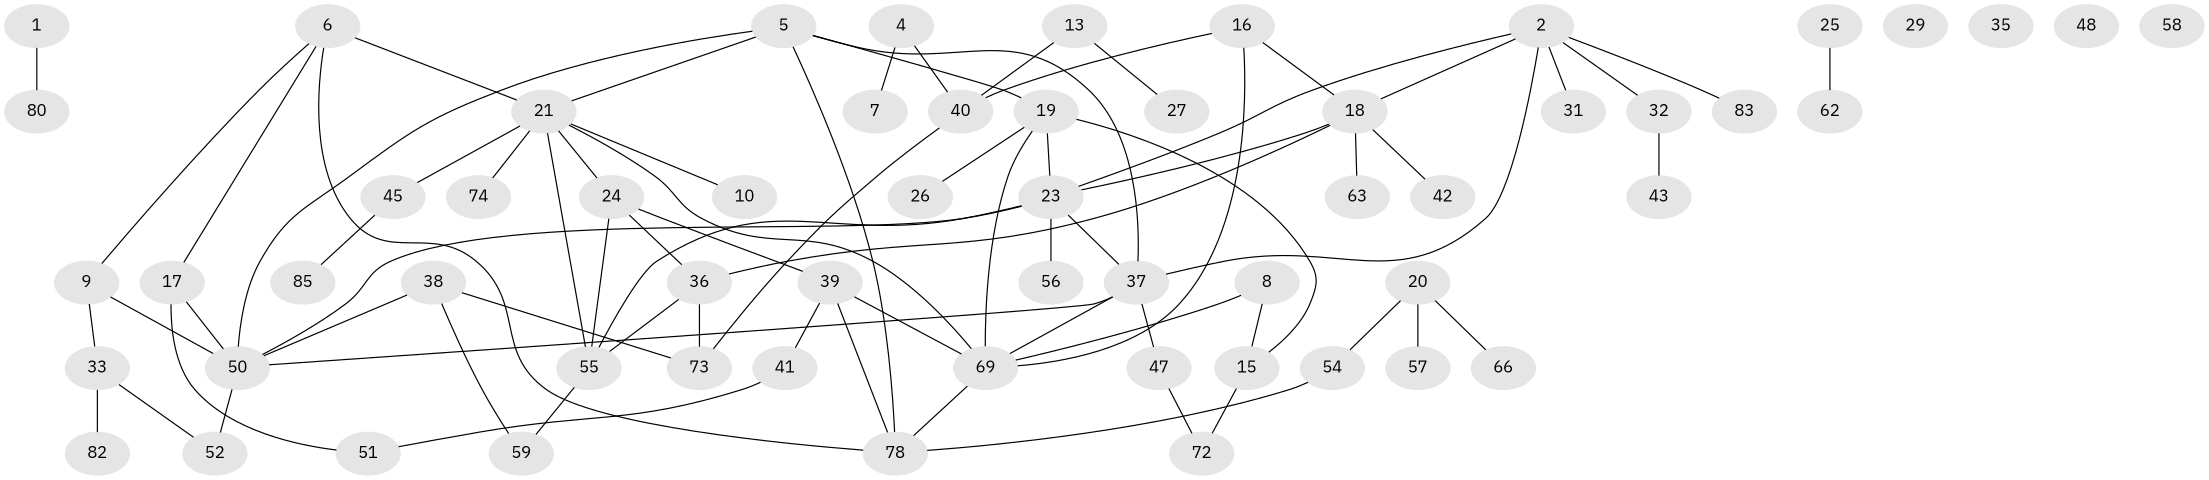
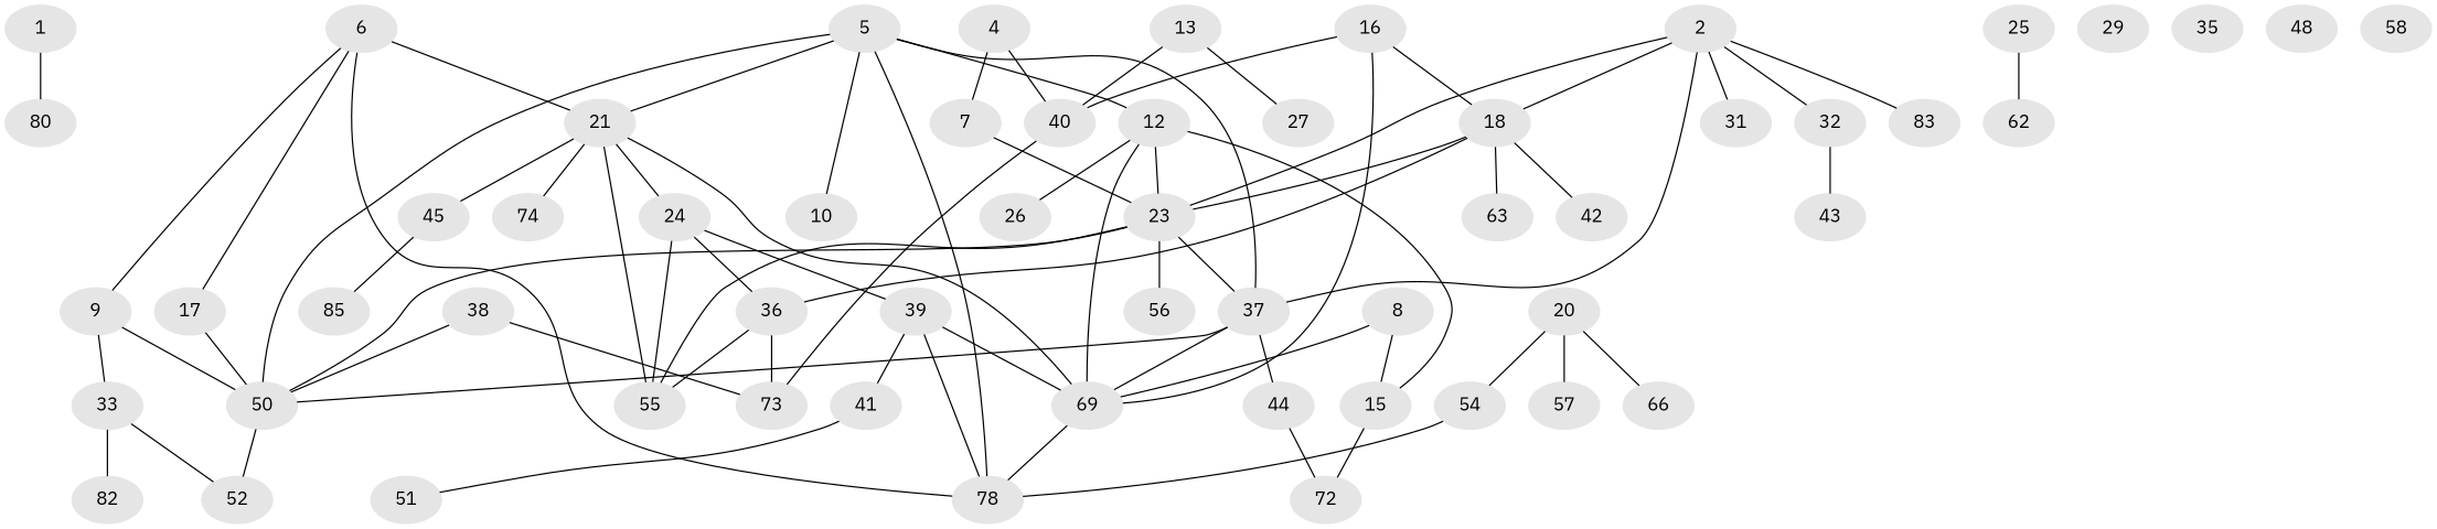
  graph {
    fontname="IBM Plex Sans"
    node [color=gray90 fontname="IBM Plex Sans" style=filled]
    edge [fontname="IBM Plex Sans"]
    1 [super="+14"]
    80
    2 [super="+3"]
    18 [super="+19"]
    23 [super="+76"]
    31
    32
    37 [super="+44"]
    83
    36 [super="+49"]
    42
    63
    50 [super="+86"]
    55 [super="+71"]
    56
    43 [super="+65"]
    69 [super="+77"]
-   47 [super="+70"]
+   47 [super="+70" label=44]
    7 [super="+30"]
    4
    40 [super="+84"]
    73
    5 [super="+67"]
    10 [super="+22"]
-   12 [super="+60" label=19]
+   12 [super="+60"]
    21 [super="+34"]
    78 [super="+87"]
    15 [super="+68"]
    26 [super="+64"]
    24 [super="+79"]
    45
    74
    52
    9 [super="+11"]
    33 [super="+81"]
    6
    17 [super="+61"]
    51
    72
    8
    82
    13
    27
    16
    20 [super="+28"]
    54
    57
    66
    39
    85
-   59
    41 [super="+75"]
    25 [super="+53"]
    62
    29
    35
    38
    48
    58
    1 -- 80
    2 -- 18
    2 -- 23
    2 -- 31
    2 -- 32
    2 -- 37
    2 -- 83
    18 -- 23
    18 -- 36
    18 -- 42
    18 -- 63
    23 -- 37
    23 -- 50
    23 -- 55
    23 -- 56
    32 -- 43
    37 -- 50
    37 -- 69
    37 -- 47
    36 -- 55
    36 -- 73
    50 -- 52
-   55 -- 59
    69 -- 78
    47 -- 72
+   7 -- 23
    4 -- 7
    4 -- 40
    40 -- 73
    5 -- 37
    5 -- 50
-   21 -- 10
+   5 -- 10
    5 -- 12
    5 -- 21
    5 -- 78
    12 -- 23
    12 -- 69
    12 -- 15
    12 -- 26
    21 -- 55
    21 -- 69
    21 -- 24
    21 -- 45
    21 -- 74
    15 -- 72
    24 -- 36
    24 -- 55
    24 -- 39
    45 -- 85
    9 -- 50
    9 -- 33
    33 -- 52
    33 -- 82
    6 -- 21 [weight=2]
    6 -- 78
    6 -- 9
    6 -- 17
    17 -- 50
-   17 -- 51
    8 -- 69
    8 -- 15
    13 -- 40
    13 -- 27
    16 -- 18
    16 -- 69
    16 -- 40
    20 -- 54
    20 -- 57
    20 -- 66
    54 -- 78
    39 -- 69
    39 -- 78
    39 -- 41
    41 -- 51
    25 -- 62
    38 -- 50
    38 -- 73
-   38 -- 59
  }
